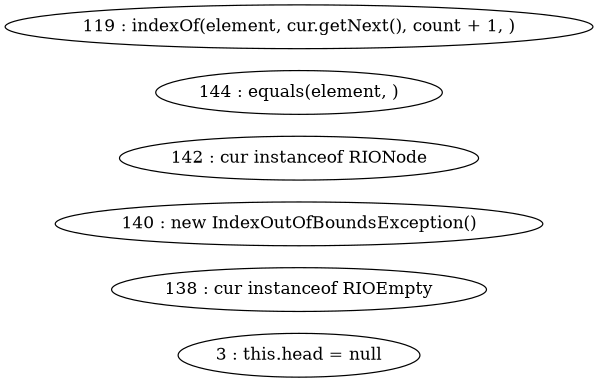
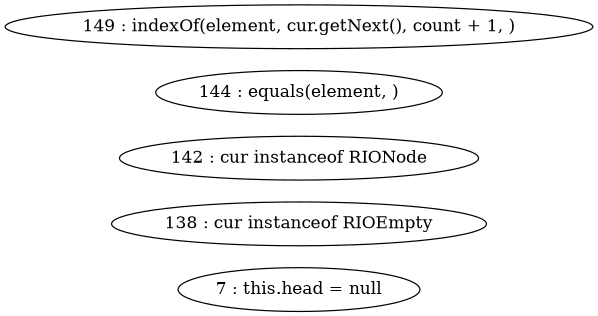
  digraph {
    rankdir=LR
-   "3 : this.head = null"
+   "3 : this.head = null" [label="7 : this.head = null"]
    "138 : cur instanceof RIOEmpty"
-   "140 : new IndexOutOfBoundsException()"
    "142 : cur instanceof RIONode"
    "144 : equals(element, )"
-   "149 : indexOf(element, cur.getNext(), count + 1, )" [label="119 : indexOf(element, cur.getNext(), count + 1, )"]
+   "149 : indexOf(element, cur.getNext(), count + 1, )"
  }
